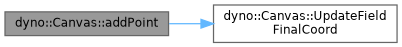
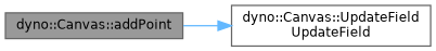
  digraph {
    rankdir=LR
    node [fontname=Helvetica fontsize=10 shape=box style=filled]
    n1 [color=gray40 fillcolor=grey60 fontcolor=black height=0.2 label="dyno::Canvas::addPoint" width=0.4]
-   n2 [color=grey40 fillcolor=white height=0.2 label="dyno::Canvas::UpdateField\lFinalCoord" width=0.4]
+   n2 [color=grey40 fillcolor=white height=0.2 label="dyno::Canvas::UpdateField\lUpdateField" width=0.4]
    n1 -> n2 [color=steelblue1 fontname=Helvetica fontsize=10 labelfontname=Helvetica labelfontsize=10 style=solid]
  }
